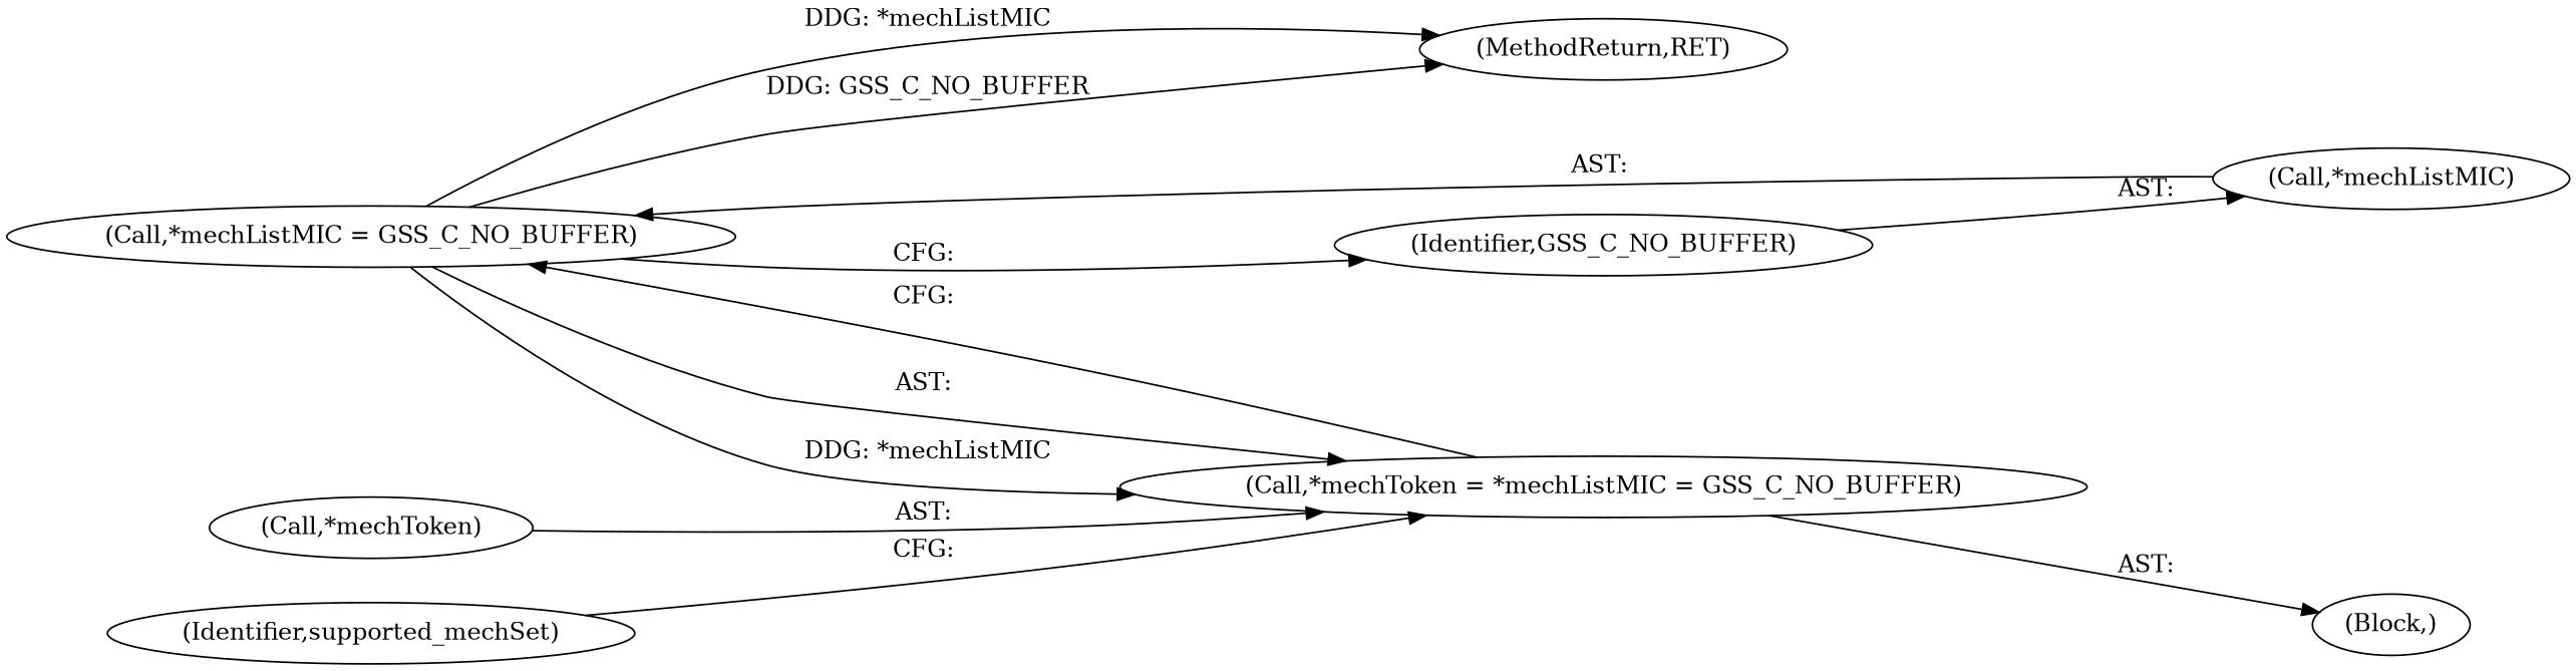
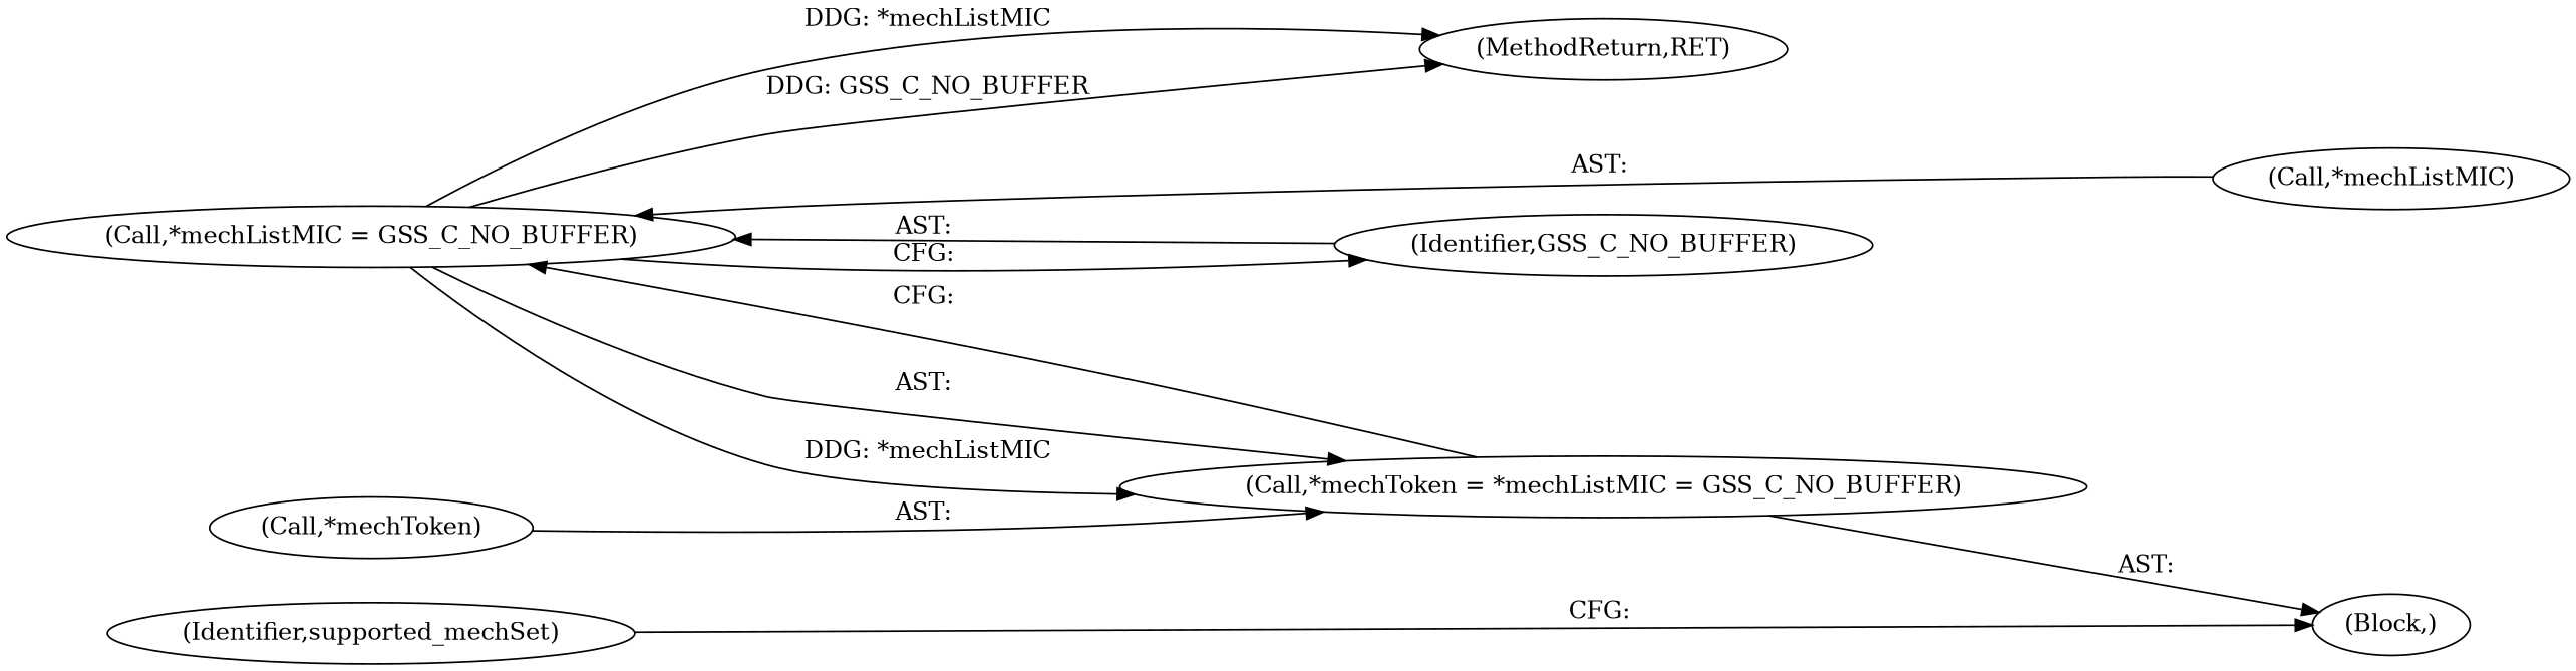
  digraph {
    rankdir=LR
    n1 [label="(Call,*mechListMIC = GSS_C_NO_BUFFER)"]
    n2 [label="(Call,*mechToken = *mechListMIC = GSS_C_NO_BUFFER)"]
    n3 [label="(Identifier,GSS_C_NO_BUFFER)"]
    n4 [label="(MethodReturn,RET)"]
    n5 [label="(Block,)"]
    n6 [label="(Call,*mechListMIC)"]
    n7 [label="(Call,*mechToken)"]
    n8 [label="(Identifier,supported_mechSet)"]
    n1 -> n2 [label="AST: "]
    n1 -> n2 [label="DDG: *mechListMIC"]
    n1 -> n3 [label="CFG: "]
    n1 -> n4 [label="DDG: GSS_C_NO_BUFFER"]
    n1 -> n4 [label="DDG: *mechListMIC"]
    n2 -> n1 [label="CFG: "]
    n2 -> n5 [label="AST: "]
-   n3 -> n6 [label="AST: "]
+   n3 -> n1 [label="AST: "]
    n6 -> n1 [label="AST: "]
    n7 -> n2 [label="AST: "]
-   n8 -> n2 [label="CFG: "]
+   n8 -> n5 [label="CFG: "]
  }
